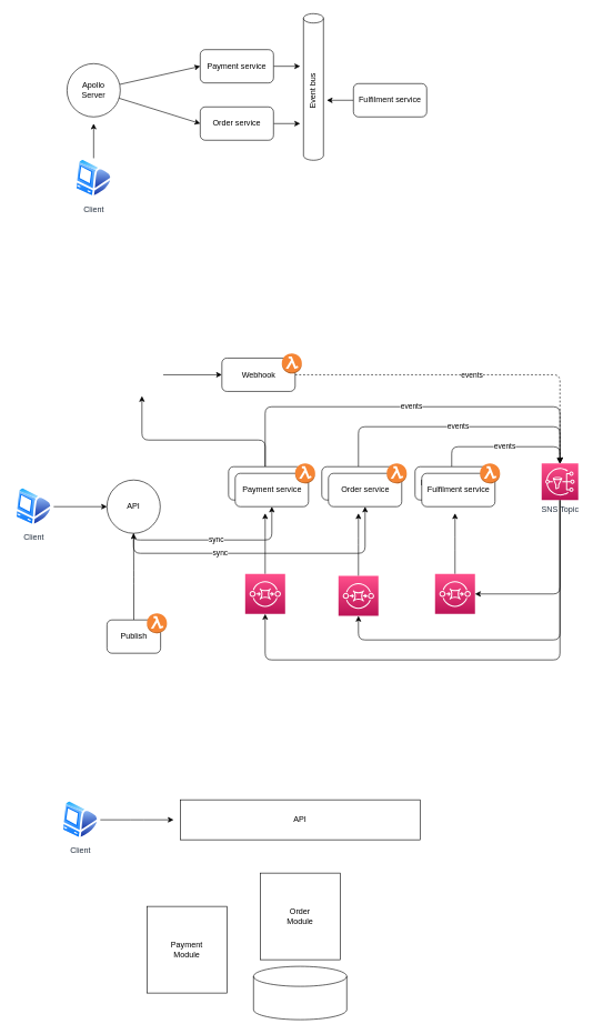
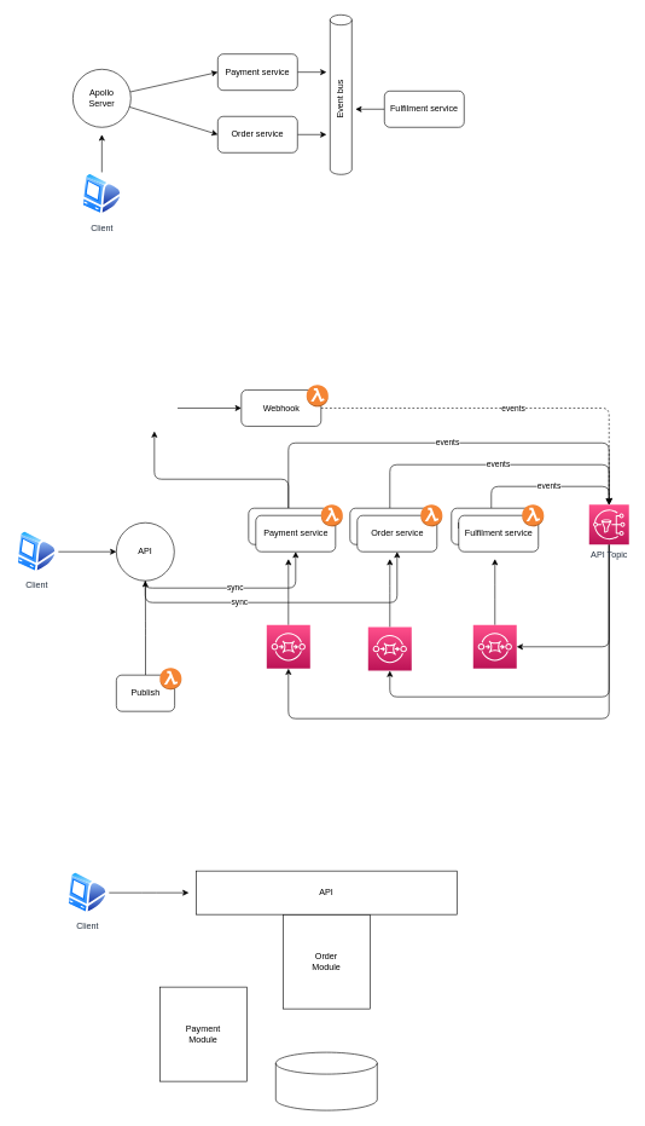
  <mxCell id="0" />
  <mxCell id="1" parent="0" />
  <mxCell id="2" style="edgeStyle=none;html=1;entryX=0;entryY=0.5;entryDx=0;entryDy=0;" parent="1" source="4" target="9" edge="1"><mxGeometry relative="1" as="geometry" /></mxCell>
  <mxCell id="3" style="edgeStyle=none;html=1;entryX=0;entryY=0.5;entryDx=0;entryDy=0;" parent="1" source="4" target="13" edge="1"><mxGeometry relative="1" as="geometry" /></mxCell>
  <mxCell id="4" value="Apollo&lt;br&gt;Server" style="ellipse;whiteSpace=wrap;html=1;aspect=fixed;" parent="1" vertex="1"><mxGeometry x="100" y="95" width="80" height="80" as="geometry" /></mxCell>
  <mxCell id="5" style="edgeStyle=none;html=1;" parent="1" source="6" edge="1"><mxGeometry relative="1" as="geometry"><mxPoint x="140" y="185" as="targetPoint" /></mxGeometry></mxCell>
  <mxCell id="6" value="Client" style="aspect=fixed;perimeter=ellipsePerimeter;html=1;align=center;shadow=0;dashed=0;spacingTop=3;image;image=img/lib/active_directory/mac_client.svg;fontFamily=Helvetica;fontSize=12;fontColor=#232F3E;strokeColor=#232F3E;fillColor=#ffffff;sketch=0;" parent="1" vertex="1"><mxGeometry x="110" y="237" width="60" height="60" as="geometry" /></mxCell>
  <mxCell id="7" value="Event bus" style="shape=cylinder3;whiteSpace=wrap;html=1;boundedLbl=1;backgroundOutline=1;size=7;rotation=0;horizontal=0;" parent="1" vertex="1"><mxGeometry x="455" y="20" width="30" height="220" as="geometry" /></mxCell>
  <mxCell id="8" style="edgeStyle=none;html=1;" parent="1" source="9" edge="1"><mxGeometry relative="1" as="geometry"><mxPoint x="450" y="99" as="targetPoint" /></mxGeometry></mxCell>
  <mxCell id="9" value="Payment service" style="rounded=1;whiteSpace=wrap;html=1;" parent="1" vertex="1"><mxGeometry x="300" y="74" width="110" height="50" as="geometry" /></mxCell>
  <mxCell id="10" style="edgeStyle=none;html=1;" parent="1" source="11" edge="1"><mxGeometry relative="1" as="geometry"><mxPoint x="490" y="150" as="targetPoint" /></mxGeometry></mxCell>
  <mxCell id="11" value="Fulfilment service" style="rounded=1;whiteSpace=wrap;html=1;" parent="1" vertex="1"><mxGeometry x="530" y="125" width="110" height="50" as="geometry" /></mxCell>
  <mxCell id="12" style="edgeStyle=none;html=1;" parent="1" source="13" edge="1"><mxGeometry relative="1" as="geometry"><mxPoint x="450" y="185" as="targetPoint" /></mxGeometry></mxCell>
  <mxCell id="13" value="Order service" style="rounded=1;whiteSpace=wrap;html=1;" parent="1" vertex="1"><mxGeometry x="300" y="160" width="110" height="50" as="geometry" /></mxCell>
  <mxCell id="14" value="sync" style="edgeStyle=orthogonalEdgeStyle;html=1;entryX=0.5;entryY=1;entryDx=0;entryDy=0;" edge="1" parent="1" source="16" target="40"><mxGeometry relative="1" as="geometry"><Array as="points"><mxPoint x="200" y="810" /><mxPoint x="408" y="810" /></Array></mxGeometry></mxCell>
  <mxCell id="15" value="sync" style="edgeStyle=orthogonalEdgeStyle;html=1;entryX=0.5;entryY=1;entryDx=0;entryDy=0;" edge="1" parent="1" source="16" target="41"><mxGeometry x="-0.285" relative="1" as="geometry"><Array as="points"><mxPoint x="200" y="830" /><mxPoint x="548" y="830" /></Array><mxPoint as="offset" /></mxGeometry></mxCell>
  <mxCell id="16" value="API" style="ellipse;whiteSpace=wrap;html=1;aspect=fixed;" parent="1" vertex="1"><mxGeometry x="160" y="720" width="80" height="80" as="geometry" /></mxCell>
  <mxCell id="17" style="edgeStyle=none;html=1;" edge="1" parent="1" source="18"><mxGeometry relative="1" as="geometry"><mxPoint x="160" y="760" as="targetPoint" /></mxGeometry></mxCell>
  <mxCell id="18" value="Client" style="aspect=fixed;perimeter=ellipsePerimeter;html=1;align=center;shadow=0;dashed=0;spacingTop=3;image;image=img/lib/active_directory/mac_client.svg;fontFamily=Helvetica;fontSize=12;fontColor=#232F3E;strokeColor=#232F3E;fillColor=#ffffff;sketch=0;" parent="1" vertex="1"><mxGeometry x="20" y="730" width="60" height="60" as="geometry" /></mxCell>
  <mxCell id="19" value="events" style="edgeStyle=orthogonalEdgeStyle;html=1;entryX=0.5;entryY=0;entryDx=0;entryDy=0;entryPerimeter=0;startArrow=none;startFill=0;endArrow=classic;endFill=1;" parent="1" source="21" target="29" edge="1"><mxGeometry relative="1" as="geometry"><Array as="points"><mxPoint x="397.5" y="610" /><mxPoint x="840.5" y="610" /></Array></mxGeometry></mxCell>
  <mxCell id="20" style="edgeStyle=orthogonalEdgeStyle;html=1;startArrow=none;startFill=0;endArrow=classic;endFill=1;" parent="1" source="21" target="37" edge="1"><mxGeometry relative="1" as="geometry"><Array as="points"><mxPoint x="397.5" y="660" /><mxPoint x="212.5" y="660" /></Array></mxGeometry></mxCell>
  <mxCell id="21" value="Payment service" style="rounded=1;whiteSpace=wrap;html=1;" parent="1" vertex="1"><mxGeometry x="342.5" y="700" width="110" height="50" as="geometry" /></mxCell>
  <mxCell id="22" value="events" style="edgeStyle=orthogonalEdgeStyle;html=1;entryX=0.5;entryY=0;entryDx=0;entryDy=0;entryPerimeter=0;startArrow=none;startFill=0;endArrow=classic;endFill=1;" parent="1" source="23" target="29" edge="1"><mxGeometry relative="1" as="geometry"><Array as="points"><mxPoint x="677.5" y="670" /><mxPoint x="840.5" y="670" /></Array></mxGeometry></mxCell>
  <mxCell id="23" value="Fulfilment service" style="rounded=1;whiteSpace=wrap;html=1;" parent="1" vertex="1"><mxGeometry x="622.5" y="700" width="110" height="50" as="geometry" /></mxCell>
  <mxCell id="24" value="events" style="edgeStyle=orthogonalEdgeStyle;html=1;entryX=0.5;entryY=0;entryDx=0;entryDy=0;entryPerimeter=0;startArrow=none;startFill=0;endArrow=classic;endFill=1;" parent="1" source="25" target="29" edge="1"><mxGeometry relative="1" as="geometry"><Array as="points"><mxPoint x="537.5" y="640" /><mxPoint x="840.5" y="640" /></Array></mxGeometry></mxCell>
  <mxCell id="25" value="Order service" style="rounded=1;whiteSpace=wrap;html=1;" parent="1" vertex="1"><mxGeometry x="482.5" y="700" width="110" height="50" as="geometry" /></mxCell>
  <mxCell id="26" style="edgeStyle=orthogonalEdgeStyle;html=1;entryX=1;entryY=0.5;entryDx=0;entryDy=0;entryPerimeter=0;" parent="1" source="29" target="35" edge="1"><mxGeometry relative="1" as="geometry"><Array as="points"><mxPoint x="840.5" y="891" /></Array></mxGeometry></mxCell>
  <mxCell id="27" style="edgeStyle=orthogonalEdgeStyle;html=1;entryX=0.5;entryY=1;entryDx=0;entryDy=0;entryPerimeter=0;" parent="1" source="29" target="31" edge="1"><mxGeometry relative="1" as="geometry"><Array as="points"><mxPoint x="840.5" y="960" /><mxPoint x="537.5" y="960" /></Array></mxGeometry></mxCell>
  <mxCell id="28" style="edgeStyle=orthogonalEdgeStyle;html=1;entryX=0.5;entryY=1;entryDx=0;entryDy=0;entryPerimeter=0;" parent="1" source="29" target="33" edge="1"><mxGeometry relative="1" as="geometry"><Array as="points"><mxPoint x="840.5" y="990" /><mxPoint x="397.5" y="990" /></Array></mxGeometry></mxCell>
- <mxCell id="29" value="SNS Topic" style="sketch=0;points=[[0,0,0],[0.25,0,0],[0.5,0,0],[0.75,0,0],[1,0,0],[0,1,0],[0.25,1,0],[0.5,1,0],[0.75,1,0],[1,1,0],[0,0.25,0],[0,0.5,0],[0,0.75,0],[1,0.25,0],[1,0.5,0],[1,0.75,0]];outlineConnect=0;fontColor=#232F3E;gradientColor=#FF4F8B;gradientDirection=north;fillColor=#BC1356;strokeColor=#ffffff;dashed=0;verticalLabelPosition=bottom;verticalAlign=top;align=center;html=1;fontSize=12;fontStyle=0;aspect=fixed;shape=mxgraph.aws4.resourceIcon;resIcon=mxgraph.aws4.sns;" parent="1" vertex="1"><mxGeometry x="812.5" y="695" width="55" height="55" as="geometry" /></mxCell>
+ <mxCell id="29" value="API Topic" style="sketch=0;points=[[0,0,0],[0.25,0,0],[0.5,0,0],[0.75,0,0],[1,0,0],[0,1,0],[0.25,1,0],[0.5,1,0],[0.75,1,0],[1,1,0],[0,0.25,0],[0,0.5,0],[0,0.75,0],[1,0.25,0],[1,0.5,0],[1,0.75,0]];outlineConnect=0;fontColor=#232F3E;gradientColor=#FF4F8B;gradientDirection=north;fillColor=#BC1356;strokeColor=#ffffff;dashed=0;verticalLabelPosition=bottom;verticalAlign=top;align=center;html=1;fontSize=12;fontStyle=0;aspect=fixed;shape=mxgraph.aws4.resourceIcon;resIcon=mxgraph.aws4.sns;" parent="1" vertex="1"><mxGeometry x="812.5" y="695" width="55" height="55" as="geometry" /></mxCell>
  <mxCell id="30" style="edgeStyle=orthogonalEdgeStyle;html=1;" parent="1" source="31" edge="1"><mxGeometry relative="1" as="geometry"><mxPoint x="537.5" y="770" as="targetPoint" /></mxGeometry></mxCell>
  <mxCell id="31" value="" style="sketch=0;points=[[0,0,0],[0.25,0,0],[0.5,0,0],[0.75,0,0],[1,0,0],[0,1,0],[0.25,1,0],[0.5,1,0],[0.75,1,0],[1,1,0],[0,0.25,0],[0,0.5,0],[0,0.75,0],[1,0.25,0],[1,0.5,0],[1,0.75,0]];outlineConnect=0;fontColor=#232F3E;gradientColor=#FF4F8B;gradientDirection=north;fillColor=#BC1356;strokeColor=#ffffff;dashed=0;verticalLabelPosition=bottom;verticalAlign=top;align=center;html=1;fontSize=12;fontStyle=0;aspect=fixed;shape=mxgraph.aws4.resourceIcon;resIcon=mxgraph.aws4.sqs;" parent="1" vertex="1"><mxGeometry x="507.5" y="864" width="60" height="60" as="geometry" /></mxCell>
  <mxCell id="32" style="edgeStyle=orthogonalEdgeStyle;html=1;" parent="1" source="33" edge="1"><mxGeometry relative="1" as="geometry"><mxPoint x="397.5" y="770" as="targetPoint" /></mxGeometry></mxCell>
  <mxCell id="33" value="" style="sketch=0;points=[[0,0,0],[0.25,0,0],[0.5,0,0],[0.75,0,0],[1,0,0],[0,1,0],[0.25,1,0],[0.5,1,0],[0.75,1,0],[1,1,0],[0,0.25,0],[0,0.5,0],[0,0.75,0],[1,0.25,0],[1,0.5,0],[1,0.75,0]];outlineConnect=0;fontColor=#232F3E;gradientColor=#FF4F8B;gradientDirection=north;fillColor=#BC1356;strokeColor=#ffffff;dashed=0;verticalLabelPosition=bottom;verticalAlign=top;align=center;html=1;fontSize=12;fontStyle=0;aspect=fixed;shape=mxgraph.aws4.resourceIcon;resIcon=mxgraph.aws4.sqs;" parent="1" vertex="1"><mxGeometry x="367.5" y="861" width="60" height="60" as="geometry" /></mxCell>
  <mxCell id="34" style="edgeStyle=orthogonalEdgeStyle;html=1;" parent="1" source="35" edge="1"><mxGeometry relative="1" as="geometry"><mxPoint x="682.5" y="770" as="targetPoint" /></mxGeometry></mxCell>
  <mxCell id="35" value="" style="sketch=0;points=[[0,0,0],[0.25,0,0],[0.5,0,0],[0.75,0,0],[1,0,0],[0,1,0],[0.25,1,0],[0.5,1,0],[0.75,1,0],[1,1,0],[0,0.25,0],[0,0.5,0],[0,0.75,0],[1,0.25,0],[1,0.5,0],[1,0.75,0]];outlineConnect=0;fontColor=#232F3E;gradientColor=#FF4F8B;gradientDirection=north;fillColor=#BC1356;strokeColor=#ffffff;dashed=0;verticalLabelPosition=bottom;verticalAlign=top;align=center;html=1;fontSize=12;fontStyle=0;aspect=fixed;shape=mxgraph.aws4.resourceIcon;resIcon=mxgraph.aws4.sqs;" parent="1" vertex="1"><mxGeometry x="652.5" y="861" width="60" height="60" as="geometry" /></mxCell>
  <mxCell id="36" style="edgeStyle=orthogonalEdgeStyle;html=1;entryX=0;entryY=0.5;entryDx=0;entryDy=0;startArrow=none;startFill=0;endArrow=classic;endFill=1;" parent="1" source="37" target="39" edge="1"><mxGeometry relative="1" as="geometry" /></mxCell>
  <mxCell id="37" value="" style="shape=image;verticalLabelPosition=bottom;labelBackgroundColor=#ffffff;verticalAlign=top;aspect=fixed;imageAspect=0;image=https://cdn-icons-png.flaticon.com/512/5968/5968312.png;" parent="1" vertex="1"><mxGeometry x="180.5" y="530" width="64" height="64" as="geometry" /></mxCell>
  <mxCell id="38" value="events" style="edgeStyle=orthogonalEdgeStyle;html=1;startArrow=none;startFill=0;endArrow=classic;endFill=1;dashed=1;" parent="1" source="39" target="29" edge="1"><mxGeometry relative="1" as="geometry" /></mxCell>
  <mxCell id="39" value="Webhook" style="rounded=1;whiteSpace=wrap;html=1;" parent="1" vertex="1"><mxGeometry x="332.5" y="537" width="110" height="50" as="geometry" /></mxCell>
  <mxCell id="40" value="Payment service" style="rounded=1;whiteSpace=wrap;html=1;" parent="1" vertex="1"><mxGeometry x="352.5" y="710" width="110" height="50" as="geometry" /></mxCell>
  <mxCell id="41" value="Order service" style="rounded=1;whiteSpace=wrap;html=1;" parent="1" vertex="1"><mxGeometry x="492.5" y="710" width="110" height="50" as="geometry" /></mxCell>
  <mxCell id="42" value="Fulfilment service" style="rounded=1;whiteSpace=wrap;html=1;" parent="1" vertex="1"><mxGeometry x="632.5" y="710" width="110" height="50" as="geometry" /></mxCell>
  <mxCell id="43" value="Payment&lt;br&gt;Module" style="rounded=0;whiteSpace=wrap;html=1;" parent="1" vertex="1"><mxGeometry x="220" y="1360" width="120" height="130" as="geometry" /></mxCell>
- <mxCell id="44" value="Order&lt;br&gt;Module" style="rounded=0;whiteSpace=wrap;html=1;" parent="1" vertex="1"><mxGeometry x="390" y="1310" width="120" height="130" as="geometry" /></mxCell>
+ <mxCell id="44" value="Order&lt;br&gt;Module" style="rounded=0;whiteSpace=wrap;html=1;" parent="1" vertex="1"><mxGeometry x="390" y="1260" width="120" height="130" as="geometry" /></mxCell>
  <mxCell id="45" value="" style="shape=cylinder3;whiteSpace=wrap;html=1;boundedLbl=1;backgroundOutline=1;size=15;" parent="1" vertex="1"><mxGeometry x="380" y="1450" width="140" height="80" as="geometry" /></mxCell>
  <mxCell id="46" value="API" style="rounded=0;whiteSpace=wrap;html=1;" parent="1" vertex="1"><mxGeometry x="270" y="1200" width="360" height="60" as="geometry" /></mxCell>
  <mxCell id="47" style="edgeStyle=orthogonalEdgeStyle;html=1;" parent="1" source="48" edge="1"><mxGeometry relative="1" as="geometry"><mxPoint x="260" y="1230" as="targetPoint" /></mxGeometry></mxCell>
  <mxCell id="48" value="Client" style="aspect=fixed;perimeter=ellipsePerimeter;html=1;align=center;shadow=0;dashed=0;spacingTop=3;image;image=img/lib/active_directory/mac_client.svg;fontFamily=Helvetica;fontSize=12;fontColor=#232F3E;strokeColor=#232F3E;fillColor=#ffffff;sketch=0;" parent="1" vertex="1"><mxGeometry x="90" y="1200" width="60" height="60" as="geometry" /></mxCell>
  <mxCell id="49" style="edgeStyle=orthogonalEdgeStyle;html=1;entryX=0.5;entryY=1;entryDx=0;entryDy=0;" edge="1" parent="1" source="50" target="16"><mxGeometry relative="1" as="geometry"><mxPoint x="200" y="865" as="targetPoint" /></mxGeometry></mxCell>
  <mxCell id="50" value="Publish" style="rounded=1;whiteSpace=wrap;html=1;" vertex="1" parent="1"><mxGeometry x="160" y="930" width="80.5" height="50" as="geometry" /></mxCell>
  <mxCell id="51" value="" style="outlineConnect=0;dashed=0;verticalLabelPosition=bottom;verticalAlign=top;align=center;html=1;shape=mxgraph.aws3.lambda_function;fillColor=#F58534;gradientColor=none;" vertex="1" parent="1"><mxGeometry x="422.5" y="530" width="30" height="30" as="geometry" /></mxCell>
  <mxCell id="52" value="" style="outlineConnect=0;dashed=0;verticalLabelPosition=bottom;verticalAlign=top;align=center;html=1;shape=mxgraph.aws3.lambda_function;fillColor=#F58534;gradientColor=none;" vertex="1" parent="1"><mxGeometry x="720" y="695" width="30" height="30" as="geometry" /></mxCell>
  <mxCell id="53" value="" style="outlineConnect=0;dashed=0;verticalLabelPosition=bottom;verticalAlign=top;align=center;html=1;shape=mxgraph.aws3.lambda_function;fillColor=#F58534;gradientColor=none;" vertex="1" parent="1"><mxGeometry x="580" y="695" width="30" height="30" as="geometry" /></mxCell>
  <mxCell id="54" value="" style="outlineConnect=0;dashed=0;verticalLabelPosition=bottom;verticalAlign=top;align=center;html=1;shape=mxgraph.aws3.lambda_function;fillColor=#F58534;gradientColor=none;" vertex="1" parent="1"><mxGeometry x="442.5" y="695" width="30" height="30" as="geometry" /></mxCell>
  <mxCell id="55" value="" style="outlineConnect=0;dashed=0;verticalLabelPosition=bottom;verticalAlign=top;align=center;html=1;shape=mxgraph.aws3.lambda_function;fillColor=#F58534;gradientColor=none;" vertex="1" parent="1"><mxGeometry x="220" y="920" width="30" height="30" as="geometry" /></mxCell>
